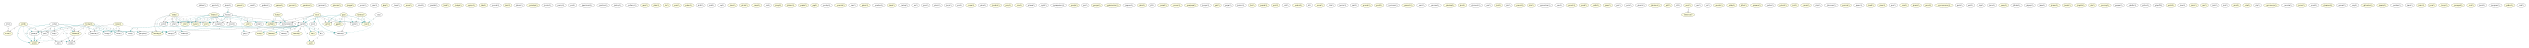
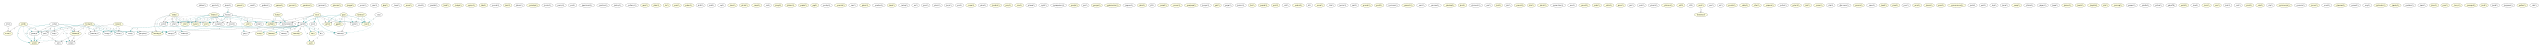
  digraph {
    fontname="Noto Sans"
    node [fillcolor=lightyellow fontname="Noto Sans" style=filled]
    edge [color=teal fontname="Noto Sans" style=solid]
    n1 [fillcolor=white label="debbie(1)"]
    n2 [fillcolor=white label="psycho(1)"]
    n3 [fillcolor=white label="scott(2)"]
    n4 [fillcolor=white label="bure(1)"]
    n5 [fillcolor=white label="game(3)"]
    n6 [fillcolor=white label="hp(3)"]
    n7 [label="semi(1)"]
    n8 [label="idacom(3)"]
    n9 [fillcolor=white label="com(2)"]
    n10 [fillcolor=white label="lisa(1)"]
    n11 [fillcolor=white label="ext(1)"]
    n12 [label="power(1)"]
    n13 [fillcolor=white label="email(1)"]
    n14 [fillcolor=white label="force(2)"]
    n15 [fillcolor=white label="trevor(1)"]
    n16 [fillcolor=white label="team(9)"]
    n17 [label="butt(1)"]
    n18 [label="rock(1)"]
    n19 [fillcolor=white label="triumph(1)"]
    n20 [label="em(1)"]
    n21 [label="kane(1)"]
    n22 [fillcolor=white label="sock(1)"]
    n23 [fillcolor=white label="ends(1)"]
    n24 [fillcolor=white label="ems(1)"]
    n25 [fillcolor=white label="gax(1)"]
    n26 [fillcolor=white label="smithw(1)"]
    n27 [label="monday(1)"]
    n28 [fillcolor=white label="money(1)"]
    n29 [label="suds(1)"]
    n30 [label="please(1)"]
    n31 [fillcolor=white label="name(1)"]
    n32 [label="resend(1)"]
    n33 [fillcolor=white label="ll(1)"]
    n34 [label="list(1)"]
    n35 [label="see(1)"]
    n36 [fillcolor=white label="beam(1)"]
    n37 [fillcolor=white label="hiebert(2)"]
    n38 [fillcolor=white label="goddess(1)"]
    n39 [label="rebels(1)"]
    n40 [fillcolor=white label="fermentation(1)"]
    n41 [label="buffalo(1)"]
    n42 [label="equipe(1)"]
    n43 [label="person(1)"]
    n44 [label="operation(1)"]
    n45 [fillcolor=white label="fun(2)"]
    n46 [label="trust(1)"]
    n47 [fillcolor=white label="hammer(1)"]
    n48 [label="telecom(1)"]
    n49 [label="sluggo(1)"]
    n50 [label="rob(1)"]
    n51 [fillcolor=white label="les(1)"]
    n52 [fillcolor=white label="picks(1)"]
    n53 [label="jerk(1)"]
    n54 [label="knee(1)"]
    n55 [fillcolor=white label="anson(1)"]
    n56 [fillcolor=white label="case(1)"]
    n57 [label="play(1)"]
    n58 [fillcolor=white label="chaps(1)"]
    n59 [label="leafs(1)"]
    n60 [label="bears(1)"]
    n61 [fillcolor=white label="attack(1)"]
    n62 [fillcolor=white label="doodah(1)"]
    n63 [label="frack(1)"]
    n64 [label="sludge(1)"]
    n65 [label="legzryx(1)"]
    n66 [label="help(1)"]
    n67 [fillcolor=white label="mundo(1)"]
    n68 [label="land(1)"]
    n69 [fillcolor=white label="bloom(1)"]
    n70 [label="homeboy(1)"]
    n71 [fillcolor=white label="cluster(1)"]
    n72 [fillcolor=white label="county(1)"]
    n73 [fillcolor=white label="ross(1)"]
    n74 [fillcolor=white label="department(1)"]
    n75 [fillcolor=white label="machine(1)"]
    n76 [fillcolor=white label="destiny(1)"]
    n77 [fillcolor=white label="mulberry(1)"]
    n78 [label="repo(1)"]
    n79 [label="skate(1)"]
    n80 [label="du(1)"]
    n81 [label="pool(3)"]
    n82 [label="evan(1)"]
    n83 [label="go(3)"]
    n84 [label="gagit(1)"]
    n85 [label="makes(1)"]
    n86 [fillcolor=white label="draft(1)"]
    n87 [fillcolor=white label="mail(1)"]
    n88 [fillcolor=white label="bay(1)"]
    n89 [label="dave(2)"]
    n90 [label="dean(1)"]
    n91 [label="skriko(1)"]
    n92 [label="campi(1)"]
    n93 [label="hockey(3)"]
    n94 [fillcolor=white label="garryola(1)"]
    n95 [fillcolor=white label="roney(1)"]
    n96 [fillcolor=white label="chris(1)"]
    n97 [fillcolor=white label="promise(1)"]
    n98 [fillcolor=white label="mr(6)"]
    n99 [label="bowles(1)"]
    n100 [label="doug(2)"]
    n101 [label="leblanc(1)"]
    n102 [label="kings(1)"]
    n103 [label="maple(1)"]
    n104 [label="gag(1)"]
    n105 [fillcolor=white label="sunday(1)"]
    n106 [label="bearcats(1)"]
    n107 [fillcolor=white label="man(1)"]
    n108 [label="galore(1)"]
    n109 [fillcolor=white label="canadian(1)"]
    n110 [label="lamp(1)"]
    n111 [fillcolor=white label="stanley(1)"]
    n112 [fillcolor=white label="lau(1)"]
    n113 [fillcolor=white label="jane(1)"]
    n114 [fillcolor=white label="select(1)"]
    n115 [fillcolor=white label="bury(1)"]
    n116 [fillcolor=white label="arm(1)"]
    n117 [label="coupe(1)"]
    n118 [fillcolor=white label="reksa(1)"]
    n119 [label="houdini(1)"]
    n120 [label="jerry(1)"]
    n121 [label="timo(1)"]
    n122 [fillcolor=white label="ottawa(1)"]
    n123 [fillcolor=white label="night(1)"]
    n124 [fillcolor=white label="kemppainen(1)"]
    n125 [label="sparky(1)"]
    n126 [fillcolor=white label="joe(1)"]
    n127 [label="george(1)"]
    n128 [label="goobmeister(1)"]
    n129 [fillcolor=white label="leaguen(1)"]
    n130 [label="salmi(1)"]
    n131 [fillcolor=white label="jfz(1)"]
    n132 [label="carmel(1)"]
    n133 [label="recover(1)"]
    n134 [label="paranjape(1)"]
    n135 [fillcolor=white label="burger(1)"]
    n136 [label="gail(1)"]
    n137 [fillcolor=white label="paige(1)"]
    n138 [fillcolor=white label="boston(1)"]
    n139 [label="fan(1)"]
    n140 [label="tequila(1)"]
    n141 [label="post(1)"]
    n142 [fillcolor=white label="hell(1)"]
    n143 [label="zealand(1)"]
    n144 [fillcolor=white label="fa(1)"]
    n145 [label="bosse(1)"]
    n146 [fillcolor=white label="club(1)"]
    n147 [fillcolor=white label="buster(1)"]
    n148 [fillcolor=white label="mak(1)"]
    n149 [label="arsenal(1)"]
    n150 [label="proof(1)"]
    n151 [fillcolor=white label="hurricane(1)"]
    n152 [label="research(1)"]
    n153 [fillcolor=white label="grant(1)"]
    n154 [fillcolor=white label="louisiana(1)"]
    n155 [label="saturday(2)"]
    n156 [label="elvis(1)"]
    n157 [fillcolor=white label="schmautz(1)"]
    n158 [fillcolor=white label="era(1)"]
    n159 [label="lord(1)"]
    n160 [fillcolor=white label="die(1)"]
    n161 [label="usenet(2)"]
    n162 [label="lets(1)"]
+   n163 [label="detroit(1)"]
    n164 [fillcolor=white label="icemachine(1)"]
    n165 [fillcolor=white label="beer(1)"]
    n166 [label="canuck(1)"]
    n167 [label="mark(1)"]
    n168 [label="heikki(1)"]
    n169 [label="jason(1)"]
    n170 [fillcolor=white label="jan(1)"]
    n171 [fillcolor=white label="oulu(1)"]
    n172 [fillcolor=white label="robarts(1)"]
    n173 [label="holsteins(1)"]
    n174 [label="golf(1)"]
    n175 [fillcolor=white label="hill(1)"]
    n176 [label="sent(1)"]
    n177 [label="weekend(1)"]
    n178 [fillcolor=white label="van(1)"]
    n179 [fillcolor=white label="oz(1)"]
    n180 [label="muscle(1)"]
    n181 [label="bobby(1)"]
    n182 [label="killer(1)"]
    n183 [label="tampere(1)"]
    n184 [fillcolor=white label="muller(1)"]
    n185 [label="jukurit(1)"]
    n186 [label="lost(1)"]
    n187 [label="roman(1)"]
    n188 [fillcolor=white label="chip(1)"]
    n189 [fillcolor=white label="afternoon(1)"]
    n190 [label="monica(1)"]
    n191 [fillcolor=white label="zipper(1)"]
    n192 [label="head(1)"]
    n193 [label="steve(1)"]
    n194 [fillcolor=white label="jour(1)"]
    n195 [label="mraz(1)"]
    n196 [label="dream(1)"]
    n197 [label="posn(2)"]
    n198 [label="inconvenience(1)"]
    n199 [fillcolor=white label="ojala(1)"]
    n200 [fillcolor=white label="ice(2)"]
    n201 [fillcolor=white label="wait(1)"]
    n202 [fillcolor=white label="dog(1)"]
    n203 [fillcolor=white label="lance(1)"]
    n204 [label="lewey(1)"]
    n205 [fillcolor=white label="hillside(1)"]
    n206 [fillcolor=white label="calgary(1)"]
    n207 [fillcolor=white label="lippe(1)"]
    n208 [label="kramer(1)"]
    n209 [label="heads(1)"]
    n210 [label="shigella(1)"]
    n211 [label="isle(1)"]
    n212 [label="morning(1)"]
    n213 [fillcolor=white label="pepper(1)"]
    n214 [fillcolor=white label="oakville(1)"]
    n215 [fillcolor=white label="milton(1)"]
    n216 [fillcolor=white label="playoff(2)"]
    n217 [label="world(1)"]
    n218 [fillcolor=white label="blow(1)"]
    n219 [label="stein(1)"]
    n220 [label="san(1)"]
    n221 [fillcolor=white label="look(1)"]
    n222 [fillcolor=white label="test(1)"]
    n223 [label="mind(1)"]
    n224 [label="loke(2)"]
    n225 [fillcolor=white label="city(1)"]
    n226 [label="controversy(1)"]
    n227 [fillcolor=white label="creosote(1)"]
    n228 [label="turner(1)"]
    n229 [fillcolor=white label="reneb(1)"]
    n230 [label="chapman(2)"]
    n231 [fillcolor=white label="samuel(1)"]
    n232 [fillcolor=white label="borg(1)"]
    n233 [label="dehradun(1)"]
    n234 [label="zippety(1)"]
    n235 [fillcolor=white label="sneddon(1)"]
    n236 [fillcolor=white label="tapio(1)"]
    n237 [label="brian(1)"]
    n238 [label="jose(1)"]
    n239 [label="cherry(1)"]
    n240 [label="managed(1)"]
    n241 [label="kind(1)"]
    n242 [fillcolor=white label="band(1)"]
    n243 [fillcolor=white label="bergman(1)"]
    n244 [label="walker(1)"]
    n245 [fillcolor=white label="crak(1)"]
    n3 -> n4 [label=1]
    n3 -> n5 [color=gray40 label=1]
    n3 -> n6 [color=gray40 label=2]
    n3 -> n7 [label=1]
    n3 -> n8 [color=gray40 label=2]
    n3 -> n9 [label=2 style=dashed]
    n3 -> n10 [color=gray40 label=1 style=dashed]
    n5 -> n7 [label=2]
    n6 -> n7 [label=1 style=dashed]
    n6 -> n11 [color=gray40 label=1]
    n8 -> n9 [color=gray40 label=2]
    n8 -> n11 [color=gray40 label=1]
    n14 -> n15 [color=gray40 label=1 style=dashed]
    n14 -> n16 [color=gray40 label=1]
    n14 -> n17 [color=gray40 label=1 style=dashed]
    n14 -> n18 [color=gray40 label=1 style=dashed]
    n14 -> n19 [color=gray40 label=1 style=dashed]
    n14 -> n20 [label=1]
    n14 -> n21 [label=1]
    n14 -> n22 [label=1]
    n14 -> n23 [label=1 style=dashed]
    n14 -> n24 [color=gray40 label=1 style=dashed]
    n14 -> n25 [label=1 style=dashed]
    n16 -> n4 [label=1]
    n16 -> n25 [color=gray40 label=1]
    n16 -> n26 [label=1 style=dashed]
    n16 -> n27 [label=1]
    n16 -> n28 [color=gray40 label=1]
    n16 -> n29 [label=1]
    n16 -> n30 [label=2]
    n16 -> n31 [color=gray40 label=2]
    n16 -> n32 [color=gray40 label=2]
    n16 -> n33 [label=2]
    n16 -> n34 [label=2 style=dashed]
    n16 -> n35 [label=2 style=dashed]
    n24 -> n37 [label=1 style=dashed]
    n33 -> n35 [color=gray40 label=1 style=dashed]
    n36 -> n14 [label=1 style=dashed]
    n39 -> n15 [color=gray40 label=1]
    n39 -> n18 [label=1 style=dashed]
    n39 -> n19 [color=gray40 label=1]
    n39 -> n20 [label=1 style=dashed]
    n39 -> n21 [label=1]
    n39 -> n22 [color=gray40 label=1 style=dashed]
    n39 -> n24 [label=1 style=dashed]
    n39 -> n40 [label=1]
    n39 -> n41 [label=1 style=dashed]
    n45 -> n46 [color=gray40 label=1 style=dashed]
    n50 -> n16 [label=1]
    n50 -> n26 [label=1]
    n50 -> n40 [color=gray40 label=1]
    n50 -> n41 [color=gray40 label=1]
    n50 -> n51 [label=1]
    n50 -> n52 [color=gray40 label=1]
    n50 -> n53 [color=gray40 label=1 style=dashed]
    n50 -> n54 [label=1]
    n59 -> n40 [label=1]
    n59 -> n41 [label=1 style=dashed]
    n81 -> n5 [label=1 style=dashed]
    n81 -> n6 [color=gray40 label=1]
    n81 -> n7 [label=1]
    n81 -> n8 [label=1 style=dashed]
    n81 -> n9 [label=1 style=dashed]
    n81 -> n46 [color=gray40 label=1]
    n83 -> n16 [label=1]
    n83 -> n26 [color=gray40 label=1]
    n83 -> n52 [label=1 style=dashed]
    n83 -> n53 [label=1]
    n83 -> n54 [label=1]
    n83 -> n84 [label=2 style=dashed]
    n89 -> n18 [color=gray40 label=1]
    n89 -> n19 [color=gray40 label=1 style=dashed]
    n89 -> n20 [color=gray40 label=1 style=dashed]
    n89 -> n21 [label=1]
    n89 -> n22 [color=gray40 label=1]
    n89 -> n24 [color=gray40 label=1]
    n89 -> n27 [color=gray40 label=1]
    n89 -> n28 [label=1 style=dashed]
    n93 -> n5 [label=1]
    n93 -> n6 [color=gray40 label=1]
    n93 -> n7 [color=gray40 label=1 style=dashed]
    n93 -> n8 [color=gray40 label=1]
    n93 -> n9 [color=gray40 label=1 style=dashed]
    n93 -> n27 [color=gray40 label=1 style=dashed]
    n93 -> n28 [label=1 style=dashed]
    n93 -> n94 [label=1 style=dashed]
    n93 -> n95 [label=1 style=dashed]
    n93 -> n96 [label=1]
    n93 -> n97 [color=gray40 label=1]
    n99 -> n26 [label=1 style=dashed]
    n99 -> n52 [color=gray40 label=1 style=dashed]
    n99 -> n53 [color=gray40 label=1 style=dashed]
    n99 -> n54 [label=1]
    n102 -> n94 [color=gray40 label=1 style=dashed]
    n102 -> n95 [label=1 style=dashed]
    n102 -> n96 [color=gray40 label=1 style=dashed]
    n102 -> n97 [color=gray40 label=1]
    n176 -> n177 [color=gray40 label=1]
    n200 -> n54 [label=1 style=dashed]
  }
